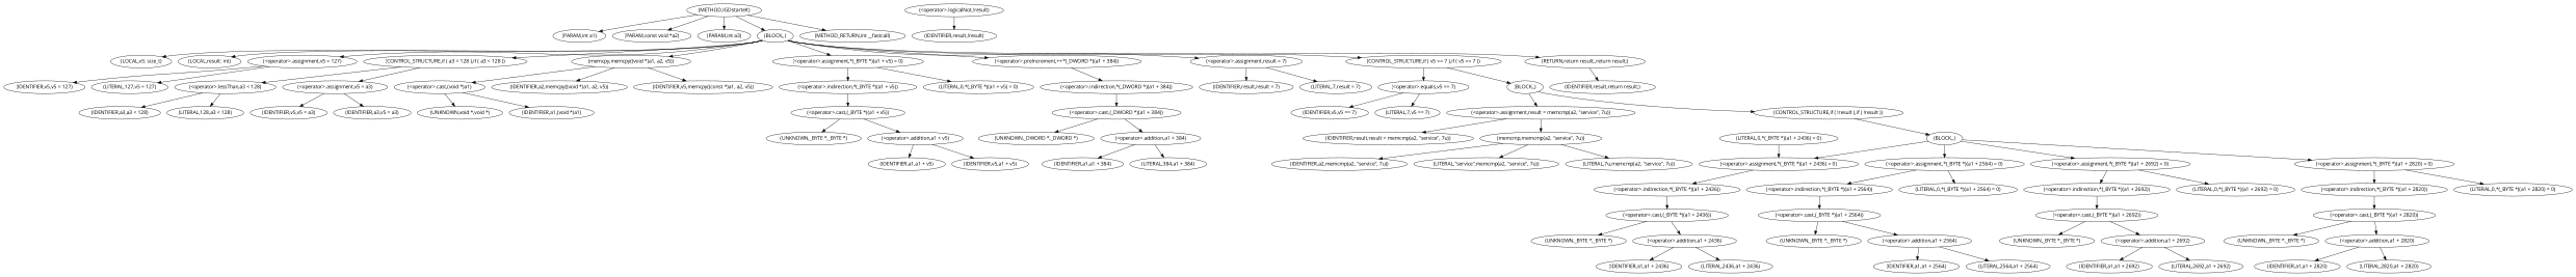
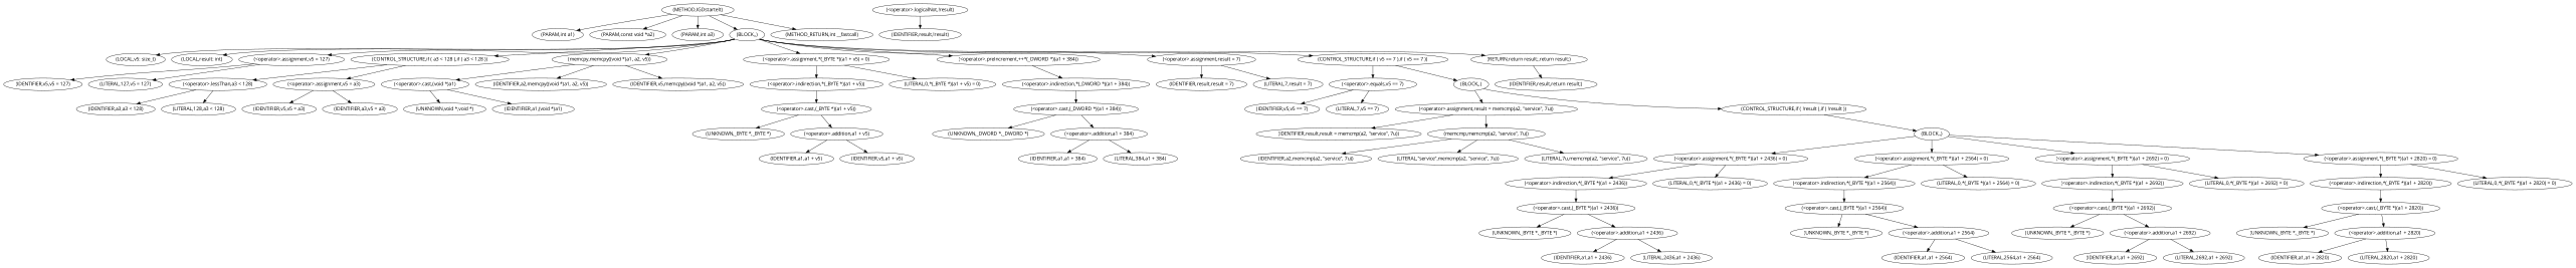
  digraph {
    fontname="Open Sans"
    node [fontname="Open Sans"]
    edge [fontname="Open Sans"]
    n1 [label="(METHOD,IGDstartelt)"]
    n2 [label="(PARAM,int a1)"]
    n3 [label="(PARAM,const void *a2)"]
    n4 [label="(PARAM,int a3)"]
    n5 [label="(BLOCK,,)"]
    n6 [label="(METHOD_RETURN,int __fastcall)"]
    n7 [label="(LOCAL,v5: size_t)"]
    n8 [label="(LOCAL,result: int)"]
    n9 [label="(<operator>.assignment,v5 = 127)"]
    n10 [label="(CONTROL_STRUCTURE,if ( a3 < 128 ),if ( a3 < 128 ))"]
    n11 [label="(memcpy,memcpy((void *)a1, a2, v5))"]
    n12 [label="(<operator>.assignment,*(_BYTE *)(a1 + v5) = 0)"]
    n13 [label="(<operator>.preIncrement,++*(_DWORD *)(a1 + 384))"]
    n14 [label="(<operator>.assignment,result = 7)"]
    n15 [label="(CONTROL_STRUCTURE,if ( v5 == 7 ),if ( v5 == 7 ))"]
    n16 [label="(RETURN,return result;,return result;)"]
    n17 [label="(IDENTIFIER,v5,v5 = 127)"]
    n18 [label="(LITERAL,127,v5 = 127)"]
    n19 [label="(<operator>.lessThan,a3 < 128)"]
    n20 [label="(<operator>.assignment,v5 = a3)"]
    n21 [label="(<operator>.cast,(void *)a1)"]
    n22 [label="(IDENTIFIER,a2,memcpy((void *)a1, a2, v5))"]
-   n23 [label="(IDENTIFIER,v5,memcpy((const *)a1, a2, v5))"]
+   n23 [label="(IDENTIFIER,v5,memcpy((void *)a1, a2, v5))"]
    n24 [label="(<operator>.indirection,*(_BYTE *)(a1 + v5))"]
    n25 [label="(LITERAL,0,*(_BYTE *)(a1 + v5) = 0)"]
    n26 [label="(<operator>.indirection,*(_DWORD *)(a1 + 384))"]
    n27 [label="(IDENTIFIER,result,result = 7)"]
    n28 [label="(LITERAL,7,result = 7)"]
    n29 [label="(<operator>.equals,v5 == 7)"]
    n30 [label="(BLOCK,,)"]
    n31 [label="(IDENTIFIER,result,return result;)"]
    n32 [label="(IDENTIFIER,a3,a3 < 128)"]
    n33 [label="(LITERAL,128,a3 < 128)"]
    n34 [label="(IDENTIFIER,v5,v5 = a3)"]
    n35 [label="(IDENTIFIER,a3,v5 = a3)"]
    n36 [label="(UNKNOWN,void *,void *)"]
    n37 [label="(IDENTIFIER,a1,(void *)a1)"]
    n38 [label="(<operator>.cast,(_BYTE *)(a1 + v5))"]
    n39 [label="(UNKNOWN,_BYTE *,_BYTE *)"]
    n40 [label="(<operator>.addition,a1 + v5)"]
    n41 [label="(IDENTIFIER,a1,a1 + v5)"]
    n42 [label="(IDENTIFIER,v5,a1 + v5)"]
    n43 [label="(<operator>.cast,(_DWORD *)(a1 + 384))"]
    n44 [label="(UNKNOWN,_DWORD *,_DWORD *)"]
    n45 [label="(<operator>.addition,a1 + 384)"]
    n46 [label="(IDENTIFIER,a1,a1 + 384)"]
    n47 [label="(LITERAL,384,a1 + 384)"]
    n48 [label="(IDENTIFIER,v5,v5 == 7)"]
    n49 [label="(LITERAL,7,v5 == 7)"]
    n50 [label="(<operator>.assignment,result = memcmp(a2, \"service\", 7u))"]
    n51 [label="(CONTROL_STRUCTURE,if ( !result ),if ( !result ))"]
    n52 [label="(IDENTIFIER,result,result = memcmp(a2, \"service\", 7u))"]
    n53 [label="(memcmp,memcmp(a2, \"service\", 7u))"]
    n54 [label="(BLOCK,,)"]
    n55 [label="(IDENTIFIER,a2,memcmp(a2, \"service\", 7u))"]
    n56 [label="(LITERAL,\"service\",memcmp(a2, \"service\", 7u))"]
    n57 [label="(LITERAL,7u,memcmp(a2, \"service\", 7u))"]
    n58 [label="(<operator>.logicalNot,!result)"]
    n59 [label="(IDENTIFIER,result,!result)"]
    n60 [label="(<operator>.assignment,*(_BYTE *)(a1 + 2436) = 0)"]
    n61 [label="(<operator>.assignment,*(_BYTE *)(a1 + 2564) = 0)"]
    n62 [label="(<operator>.assignment,*(_BYTE *)(a1 + 2692) = 0)"]
    n63 [label="(<operator>.assignment,*(_BYTE *)(a1 + 2820) = 0)"]
    n64 [label="(<operator>.indirection,*(_BYTE *)(a1 + 2436))"]
    n65 [label="(LITERAL,0,*(_BYTE *)(a1 + 2436) = 0)"]
    n66 [label="(<operator>.indirection,*(_BYTE *)(a1 + 2564))"]
    n67 [label="(LITERAL,0,*(_BYTE *)(a1 + 2564) = 0)"]
    n68 [label="(<operator>.indirection,*(_BYTE *)(a1 + 2692))"]
    n69 [label="(LITERAL,0,*(_BYTE *)(a1 + 2692) = 0)"]
    n70 [label="(<operator>.indirection,*(_BYTE *)(a1 + 2820))"]
    n71 [label="(LITERAL,0,*(_BYTE *)(a1 + 2820) = 0)"]
    n72 [label="(<operator>.cast,(_BYTE *)(a1 + 2436))"]
    n73 [label="(UNKNOWN,_BYTE *,_BYTE *)"]
    n74 [label="(<operator>.addition,a1 + 2436)"]
    n75 [label="(IDENTIFIER,a1,a1 + 2436)"]
    n76 [label="(LITERAL,2436,a1 + 2436)"]
    n77 [label="(<operator>.cast,(_BYTE *)(a1 + 2564))"]
    n78 [label="(UNKNOWN,_BYTE *,_BYTE *)"]
    n79 [label="(<operator>.addition,a1 + 2564)"]
    n80 [label="(IDENTIFIER,a1,a1 + 2564)"]
    n81 [label="(LITERAL,2564,a1 + 2564)"]
    n82 [label="(<operator>.cast,(_BYTE *)(a1 + 2692))"]
    n83 [label="(UNKNOWN,_BYTE *,_BYTE *)"]
    n84 [label="(<operator>.addition,a1 + 2692)"]
    n85 [label="(IDENTIFIER,a1,a1 + 2692)"]
    n86 [label="(LITERAL,2692,a1 + 2692)"]
    n87 [label="(<operator>.cast,(_BYTE *)(a1 + 2820))"]
    n88 [label="(UNKNOWN,_BYTE *,_BYTE *)"]
    n89 [label="(<operator>.addition,a1 + 2820)"]
    n90 [label="(IDENTIFIER,a1,a1 + 2820)"]
    n91 [label="(LITERAL,2820,a1 + 2820)"]
    n1 -> n2
    n1 -> n3
    n1 -> n4
    n1 -> n5
    n1 -> n6
    n5 -> n7
    n5 -> n8
    n5 -> n9
    n5 -> n10
    n5 -> n11
    n5 -> n12
    n5 -> n13
    n5 -> n14
    n5 -> n15
    n5 -> n16
    n9 -> n17
    n9 -> n18
    n10 -> n19
    n10 -> n20
    n11 -> n21
    n11 -> n22
    n11 -> n23
    n12 -> n24
    n12 -> n25
    n13 -> n26
    n14 -> n27
    n14 -> n28
    n15 -> n29
    n15 -> n30
    n16 -> n31
    n19 -> n32
    n19 -> n33
    n20 -> n34
    n20 -> n35
    n21 -> n36
    n21 -> n37
    n24 -> n38
    n26 -> n43
    n29 -> n48
    n29 -> n49
    n30 -> n50
    n30 -> n51
    n38 -> n39
    n38 -> n40
    n40 -> n41
    n40 -> n42
    n43 -> n44
    n43 -> n45
    n45 -> n46
    n45 -> n47
    n50 -> n52
    n50 -> n53
    n51 -> n54
    n53 -> n55
    n53 -> n56
    n53 -> n57
    n54 -> n60
    n54 -> n61
    n54 -> n62
    n54 -> n63
    n58 -> n59
    n60 -> n64
-   n65 -> n60
+   n60 -> n65
    n61 -> n66
    n61 -> n67
    n62 -> n68
    n62 -> n69
    n63 -> n70
    n63 -> n71
    n64 -> n72
    n66 -> n77
    n68 -> n82
    n70 -> n87
    n72 -> n73
    n72 -> n74
    n74 -> n75
    n74 -> n76
    n77 -> n78
    n77 -> n79
    n79 -> n80
    n79 -> n81
    n82 -> n83
    n82 -> n84
    n84 -> n85
    n84 -> n86
    n87 -> n88
    n87 -> n89
    n89 -> n90
    n89 -> n91
  }
